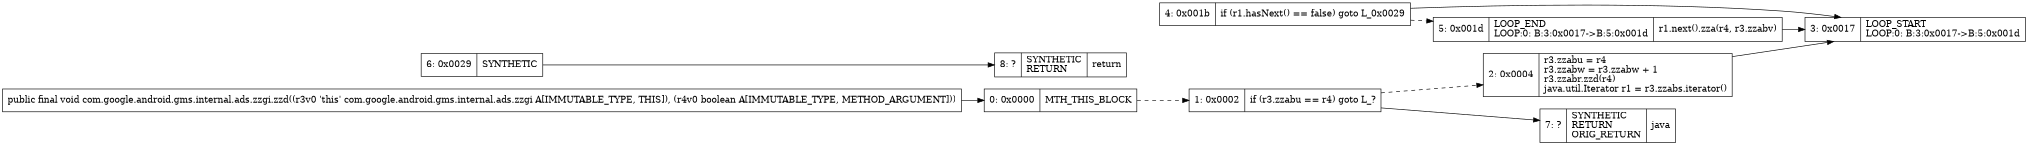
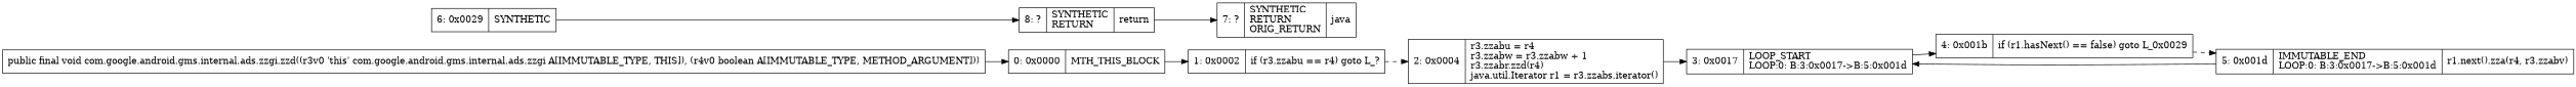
  digraph {
    rankdir=LR
    node [shape=record]
    n1 [label="{0\:\ 0x0000|MTH_THIS_BLOCK\l}"]
    n2 [label="{1\:\ 0x0002|if (r3.zzabu == r4) goto L_?\l}"]
    n3 [label="{2\:\ 0x0004|r3.zzabu = r4\lr3.zzabw = r3.zzabw + 1\lr3.zzabr.zzd(r4)\ljava.util.Iterator r1 = r3.zzabs.iterator()\l}"]
    n4 [label="{7\:\ ?|SYNTHETIC\lRETURN\lORIG_RETURN\l|java\l}"]
    n5 [label="{3\:\ 0x0017|LOOP_START\lLOOP:0: B:3:0x0017\-\>B:5:0x001d\l}"]
    n6 [label="{4\:\ 0x001b|if (r1.hasNext() == false) goto L_0x0029\l}"]
-   n7 [label="{5\:\ 0x001d|LOOP_END\lLOOP:0: B:3:0x0017\-\>B:5:0x001d\l|r1.next().zza(r4, r3.zzabv)\l}"]
+   n7 [label="{5\:\ 0x001d|IMMUTABLE_END\lLOOP:0: B:3:0x0017\-\>B:5:0x001d\l|r1.next().zza(r4, r3.zzabv)\l}"]
    n8 [label="{6\:\ 0x0029|SYNTHETIC\l}"]
    n9 [label="{8\:\ ?|SYNTHETIC\lRETURN\l|return\l}"]
    n10 [label="{public final void com.google.android.gms.internal.ads.zzgi.zzd((r3v0 'this' com.google.android.gms.internal.ads.zzgi A[IMMUTABLE_TYPE, THIS]), (r4v0 boolean A[IMMUTABLE_TYPE, METHOD_ARGUMENT])) }"]
-   n1 -> n2 [style=dashed]
+   n1 -> n2
    n2 -> n3 [style=dashed]
-   n2 -> n4
+   n9 -> n4
    n3 -> n5
-   n6 -> n5
+   n5 -> n6
    n6 -> n7 [style=dashed]
    n7 -> n5
    n8 -> n9
    n10 -> n1
  }
